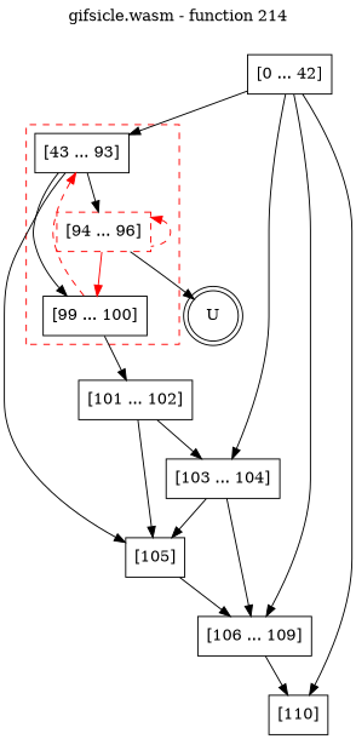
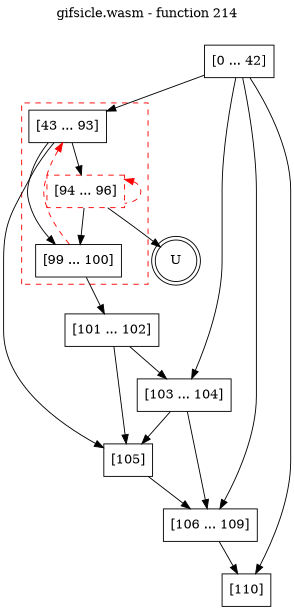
  digraph {
    label="gifsicle.wasm - function 214"
    labelfontcolor=black
    labelfontname=Helvetica
    labelfontsize=16
    labelloc=t
    node [color=black shape=box style=solid]
    n1 [label="[43 ... 93]"]
    n2 [color=red label="[94 ... 96]" style=dashed]
    n3 [label="[99 ... 100]"]
    n4 [label="[105]"]
    n5 [label=U shape=doublecircle color="" style=""]
    n6 [label="[101 ... 102]"]
    n7 [label="[0 ... 42]"]
    n8 [label="[103 ... 104]"]
    n9 [label="[106 ... 109]"]
    n10 [label="[110]"]
    subgraph cluster_1 {
      color=red
      label=""
      style=dashed
      n1
      n2
      n3
    }
    n1 -> n2
    n1 -> n3
    n1 -> n4
    n2 -> n2 [color=red dir=back style=dashed]
-   n2 -> n3 [color=red]
+   n2 -> n3
    n2 -> n5
    n3 -> n1 [color=red style=dashed]
    n3 -> n6
    n4 -> n9
    n6 -> n4
    n6 -> n8
    n7 -> n1
    n7 -> n8
    n7 -> n9
    n7 -> n10
    n8 -> n4
    n8 -> n9
    n9 -> n10
  }
